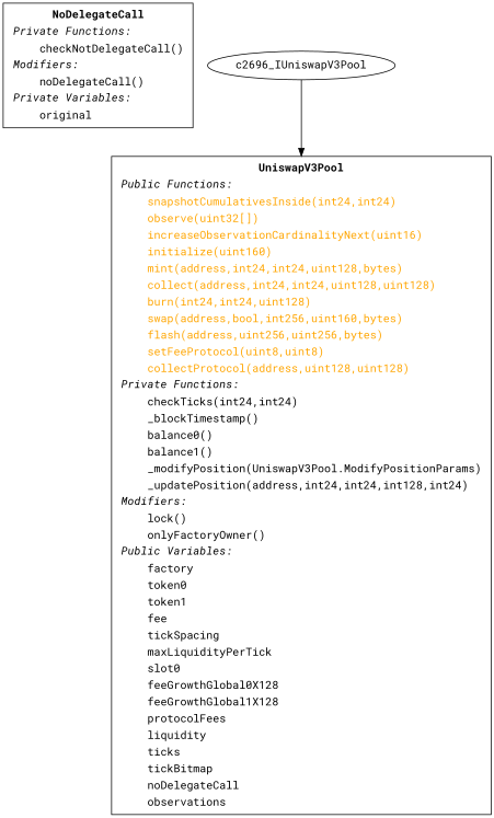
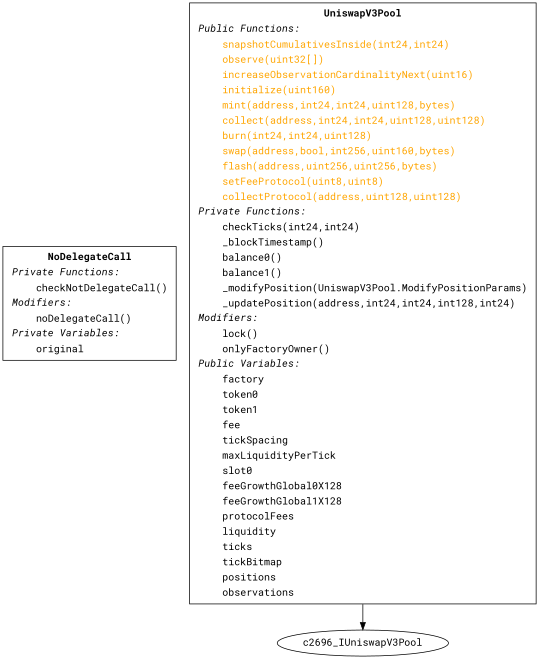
  digraph {
    fontname="Roboto Mono"
    node [shape=box fontname="Roboto Mono"]
    n1 [label=< <TABLE border="0"><TR><TD align="center"><B>NoDelegateCall</B></TD></TR><TR><TD align="left"><I>Private Functions:</I></TD></TR><TR><TD align="left">    checkNotDelegateCall()</TD></TR><TR><TD align="left"><I>Modifiers:</I></TD></TR><TR><TD align="left">    noDelegateCall()</TD></TR><TR><TD align="left"><I>Private Variables:</I></TD></TR><TR><TD align="left">    original</TD></TR></TABLE> >]
-   n2 [label=< <TABLE border="0"><TR><TD align="center"><B>UniswapV3Pool</B></TD></TR><TR><TD align="left"><I>Public Functions:</I></TD></TR><TR><TD align="left"><font color="#FFA500">    snapshotCumulativesInside(int24,int24)</font></TD></TR><TR><TD align="left"><font color="#FFA500">    observe(uint32[])</font></TD></TR><TR><TD align="left"><font color="#FFA500">    increaseObservationCardinalityNext(uint16)</font></TD></TR><TR><TD align="left"><font color="#FFA500">    initialize(uint160)</font></TD></TR><TR><TD align="left"><font color="#FFA500">    mint(address,int24,int24,uint128,bytes)</font></TD></TR><TR><TD align="left"><font color="#FFA500">    collect(address,int24,int24,uint128,uint128)</font></TD></TR><TR><TD align="left"><font color="#FFA500">    burn(int24,int24,uint128)</font></TD></TR><TR><TD align="left"><font color="#FFA500">    swap(address,bool,int256,uint160,bytes)</font></TD></TR><TR><TD align="left"><font color="#FFA500">    flash(address,uint256,uint256,bytes)</font></TD></TR><TR><TD align="left"><font color="#FFA500">    setFeeProtocol(uint8,uint8)</font></TD></TR><TR><TD align="left"><font color="#FFA500">    collectProtocol(address,uint128,uint128)</font></TD></TR><TR><TD align="left"><I>Private Functions:</I></TD></TR><TR><TD align="left">    checkTicks(int24,int24)</TD></TR><TR><TD align="left">    _blockTimestamp()</TD></TR><TR><TD align="left">    balance0()</TD></TR><TR><TD align="left">    balance1()</TD></TR><TR><TD align="left">    _modifyPosition(UniswapV3Pool.ModifyPositionParams)</TD></TR><TR><TD align="left">    _updatePosition(address,int24,int24,int128,int24)</TD></TR><TR><TD align="left"><I>Modifiers:</I></TD></TR><TR><TD align="left">    lock()</TD></TR><TR><TD align="left">    onlyFactoryOwner()</TD></TR><TR><TD align="left"><I>Public Variables:</I></TD></TR><TR><TD align="left">    factory</TD></TR><TR><TD align="left">    token0</TD></TR><TR><TD align="left">    token1</TD></TR><TR><TD align="left">    fee</TD></TR><TR><TD align="left">    tickSpacing</TD></TR><TR><TD align="left">    maxLiquidityPerTick</TD></TR><TR><TD align="left">    slot0</TD></TR><TR><TD align="left">    feeGrowthGlobal0X128</TD></TR><TR><TD align="left">    feeGrowthGlobal1X128</TD></TR><TR><TD align="left">    protocolFees</TD></TR><TR><TD align="left">    liquidity</TD></TR><TR><TD align="left">    ticks</TD></TR><TR><TD align="left">    tickBitmap</TD></TR><TR><TD align="left">    noDelegateCall</TD></TR><TR><TD align="left">    observations</TD></TR></TABLE> >]
+   n2 [label=< <TABLE border="0"><TR><TD align="center"><B>UniswapV3Pool</B></TD></TR><TR><TD align="left"><I>Public Functions:</I></TD></TR><TR><TD align="left"><font color="#FFA500">    snapshotCumulativesInside(int24,int24)</font></TD></TR><TR><TD align="left"><font color="#FFA500">    observe(uint32[])</font></TD></TR><TR><TD align="left"><font color="#FFA500">    increaseObservationCardinalityNext(uint16)</font></TD></TR><TR><TD align="left"><font color="#FFA500">    initialize(uint160)</font></TD></TR><TR><TD align="left"><font color="#FFA500">    mint(address,int24,int24,uint128,bytes)</font></TD></TR><TR><TD align="left"><font color="#FFA500">    collect(address,int24,int24,uint128,uint128)</font></TD></TR><TR><TD align="left"><font color="#FFA500">    burn(int24,int24,uint128)</font></TD></TR><TR><TD align="left"><font color="#FFA500">    swap(address,bool,int256,uint160,bytes)</font></TD></TR><TR><TD align="left"><font color="#FFA500">    flash(address,uint256,uint256,bytes)</font></TD></TR><TR><TD align="left"><font color="#FFA500">    setFeeProtocol(uint8,uint8)</font></TD></TR><TR><TD align="left"><font color="#FFA500">    collectProtocol(address,uint128,uint128)</font></TD></TR><TR><TD align="left"><I>Private Functions:</I></TD></TR><TR><TD align="left">    checkTicks(int24,int24)</TD></TR><TR><TD align="left">    _blockTimestamp()</TD></TR><TR><TD align="left">    balance0()</TD></TR><TR><TD align="left">    balance1()</TD></TR><TR><TD align="left">    _modifyPosition(UniswapV3Pool.ModifyPositionParams)</TD></TR><TR><TD align="left">    _updatePosition(address,int24,int24,int128,int24)</TD></TR><TR><TD align="left"><I>Modifiers:</I></TD></TR><TR><TD align="left">    lock()</TD></TR><TR><TD align="left">    onlyFactoryOwner()</TD></TR><TR><TD align="left"><I>Public Variables:</I></TD></TR><TR><TD align="left">    factory</TD></TR><TR><TD align="left">    token0</TD></TR><TR><TD align="left">    token1</TD></TR><TR><TD align="left">    fee</TD></TR><TR><TD align="left">    tickSpacing</TD></TR><TR><TD align="left">    maxLiquidityPerTick</TD></TR><TR><TD align="left">    slot0</TD></TR><TR><TD align="left">    feeGrowthGlobal0X128</TD></TR><TR><TD align="left">    feeGrowthGlobal1X128</TD></TR><TR><TD align="left">    protocolFees</TD></TR><TR><TD align="left">    liquidity</TD></TR><TR><TD align="left">    ticks</TD></TR><TR><TD align="left">    tickBitmap</TD></TR><TR><TD align="left">    positions</TD></TR><TR><TD align="left">    observations</TD></TR></TABLE> >]
    c2696_IUniswapV3Pool [shape=""]
-   c2696_IUniswapV3Pool -> n2 [fontname="Roboto Mono"]
+   n2 -> c2696_IUniswapV3Pool [fontname="Roboto Mono"]
  }
